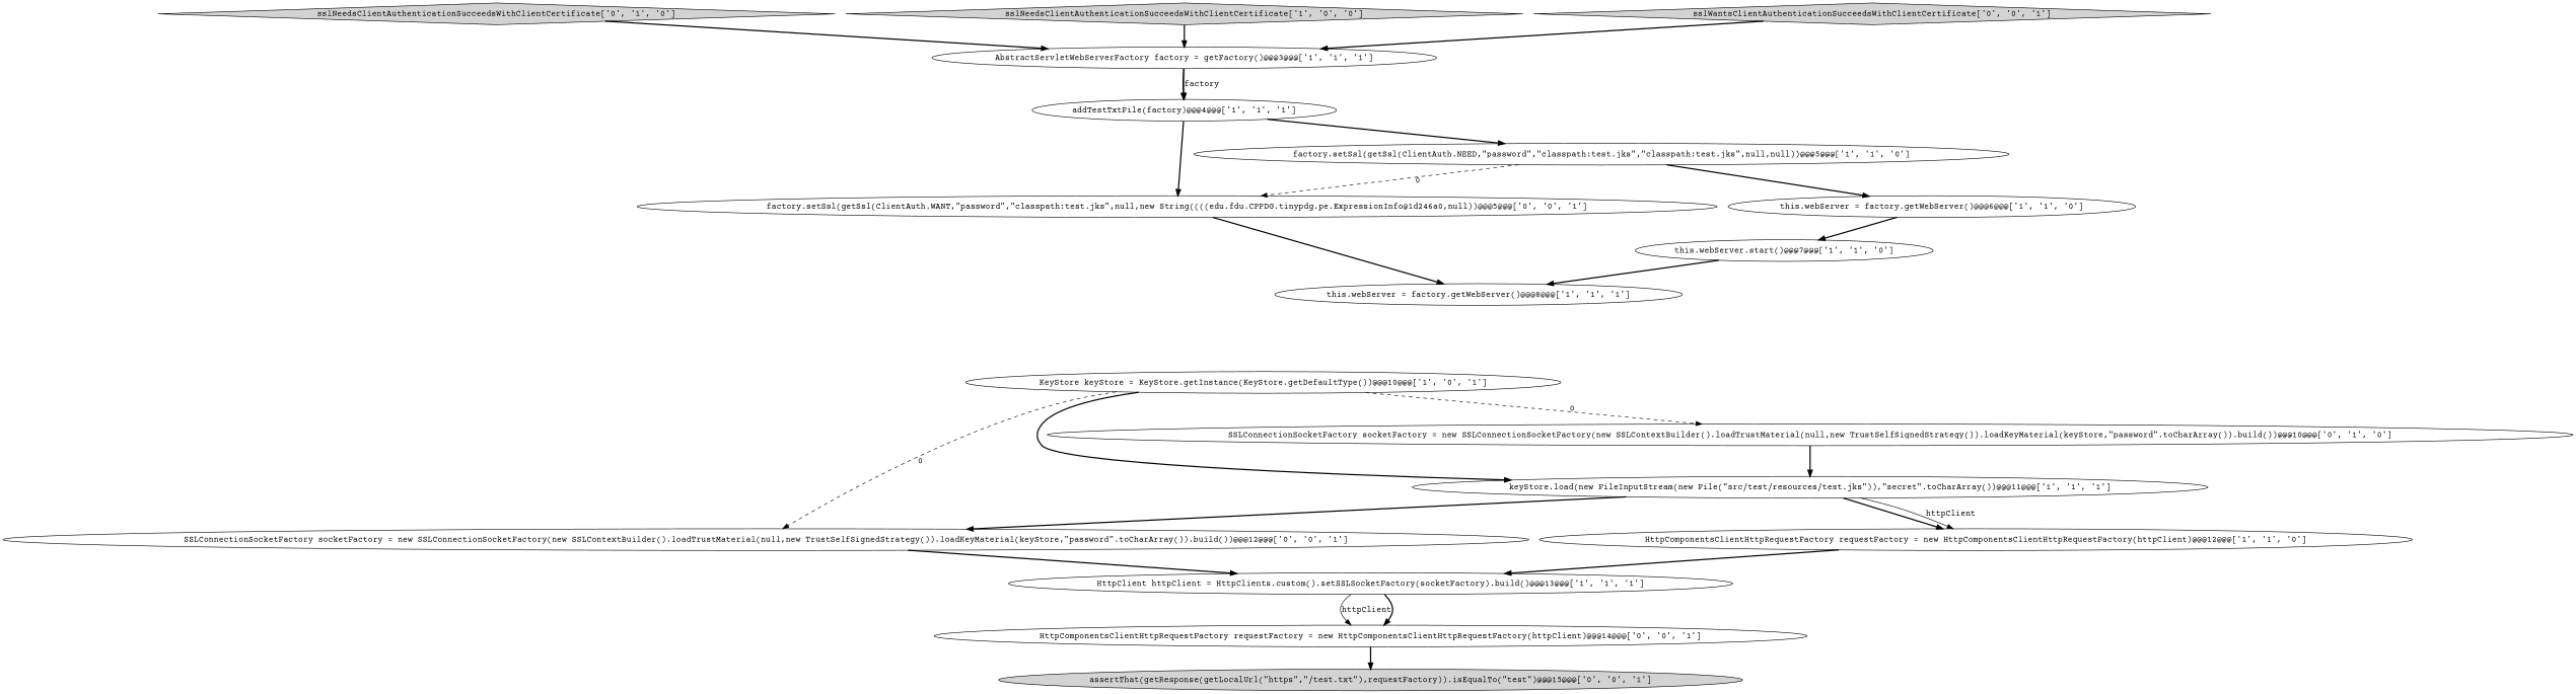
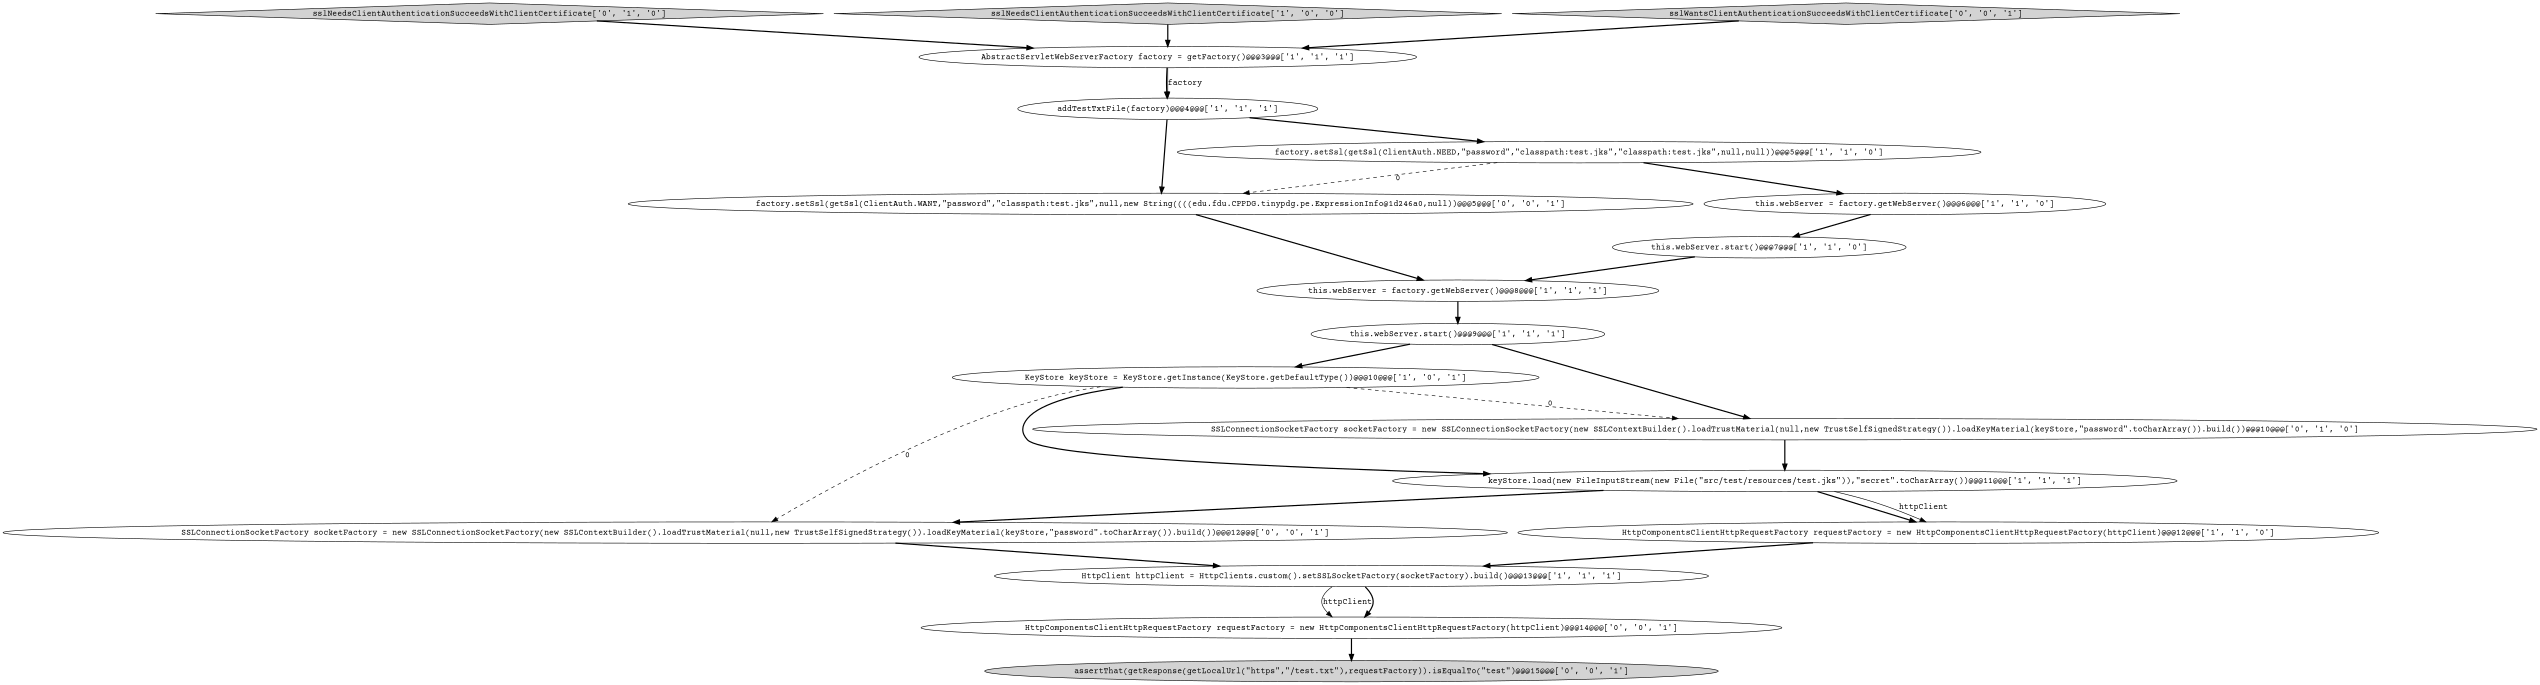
  digraph {
    fontname="Courier Prime"
    node [fillcolor=white shape=ellipse style=filled fontname="Courier Prime"]
    edge [style=bold fontname="Courier Prime"]
    n1 [label="SSLConnectionSocketFactory socketFactory = new SSLConnectionSocketFactory(new SSLContextBuilder().loadTrustMaterial(null,new TrustSelfSignedStrategy()).loadKeyMaterial(keyStore,\"password\".toCharArray()).build())@@@12@@@['0', '0', '1']"]
    n2 [label="HttpClient httpClient = HttpClients.custom().setSSLSocketFactory(socketFactory).build()@@@13@@@['1', '1', '1']"]
    n3 [label="SSLConnectionSocketFactory socketFactory = new SSLConnectionSocketFactory(new SSLContextBuilder().loadTrustMaterial(null,new TrustSelfSignedStrategy()).loadKeyMaterial(keyStore,\"password\".toCharArray()).build())@@@10@@@['0', '1', '0']"]
    n4 [label="keyStore.load(new FileInputStream(new File(\"src/test/resources/test.jks\")),\"secret\".toCharArray())@@@11@@@['1', '1', '1']"]
+   n5 [label="this.webServer.start()@@@9@@@['1', '1', '1']"]
    n6 [label="KeyStore keyStore = KeyStore.getInstance(KeyStore.getDefaultType())@@@10@@@['1', '0', '1']"]
    n7 [label="factory.setSsl(getSsl(ClientAuth.WANT,\"password\",\"classpath:test.jks\",null,new String((((edu.fdu.CPPDG.tinypdg.pe.ExpressionInfo@1d246a0,null))@@@5@@@['0', '0', '1']"]
    n8 [label="this.webServer = factory.getWebServer()@@@8@@@['1', '1', '1']"]
    n9 [label="this.webServer = factory.getWebServer()@@@6@@@['1', '1', '0']"]
    n10 [label="this.webServer.start()@@@7@@@['1', '1', '0']"]
    n11 [label="factory.setSsl(getSsl(ClientAuth.NEED,\"password\",\"classpath:test.jks\",\"classpath:test.jks\",null,null))@@@5@@@['1', '1', '0']"]
    n12 [label="HttpComponentsClientHttpRequestFactory requestFactory = new HttpComponentsClientHttpRequestFactory(httpClient)@@@12@@@['1', '1', '0']"]
    n13 [fillcolor=lightgray label="sslNeedsClientAuthenticationSucceedsWithClientCertificate['0', '1', '0']" shape=diamond]
    n14 [label="AbstractServletWebServerFactory factory = getFactory()@@@3@@@['1', '1', '1']"]
    n15 [label="addTestTxtFile(factory)@@@4@@@['1', '1', '1']"]
    n16 [label="HttpComponentsClientHttpRequestFactory requestFactory = new HttpComponentsClientHttpRequestFactory(httpClient)@@@14@@@['0', '0', '1']"]
    n17 [fillcolor=lightgray label="assertThat(getResponse(getLocalUrl(\"https\",\"/test.txt\"),requestFactory)).isEqualTo(\"test\")@@@15@@@['0', '0', '1']"]
    n18 [fillcolor=lightgray label="sslNeedsClientAuthenticationSucceedsWithClientCertificate['1', '0', '0']" shape=diamond]
    n19 [fillcolor=lightgray label="sslWantsClientAuthenticationSucceedsWithClientCertificate['0', '0', '1']" shape=diamond]
    n1 -> n2
    n2 -> n16 [label=httpClient style=solid]
    n2 -> n16
    n3 -> n4
    n4 -> n1
    n4 -> n12
    n4 -> n12 [label=httpClient style=solid]
+   n5 -> n3
+   n5 -> n6
    n6 -> n1 [label=0 style=dashed]
    n6 -> n3 [label=0 style=dashed]
    n6 -> n4
    n7 -> n8
+   n8 -> n5
    n9 -> n10
    n10 -> n8
    n11 -> n7 [label=0 style=dashed]
    n11 -> n9
    n12 -> n2
    n13 -> n14
    n14 -> n15
    n14 -> n15 [label=factory style=solid]
    n15 -> n7
    n15 -> n11
    n16 -> n17
    n18 -> n14
    n19 -> n14
  }
